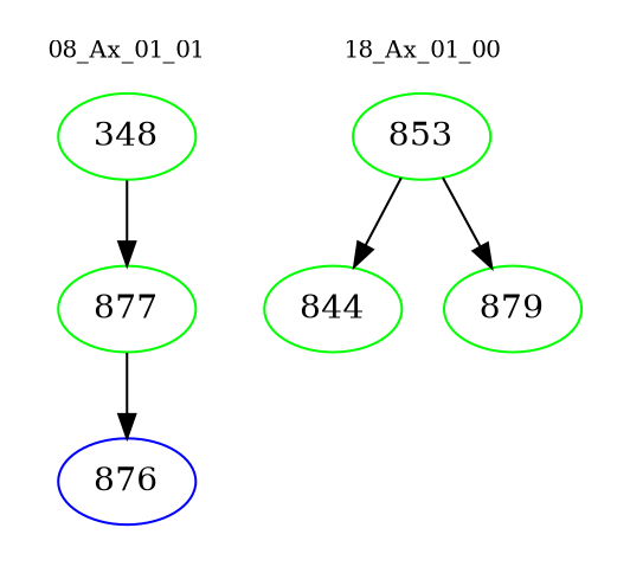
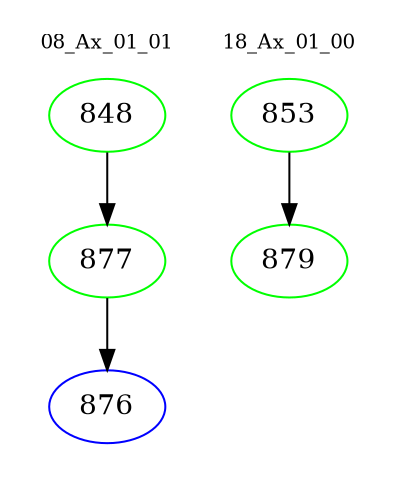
  digraph {
    node [color=green]
    edge [color=black]
    n1 [label=877]
-   n2 [label=348]
+   n2 [label=848]
    n3 [color=blue label=876]
    n4 [label=853]
-   n5 [label=844]
    n6 [label=879]
    subgraph cluster_1 {
      color=white
      fontsize=10
      label="08_Ax_01_01"
      n1
      n2
      n3
    }
    subgraph cluster_2 {
      color=white
      fontsize=10
      label="18_Ax_01_00"
      n4
-     n5
      n6
    }
    n1 -> n3
    n2 -> n1
-   n4 -> n5
    n4 -> n6
  }
